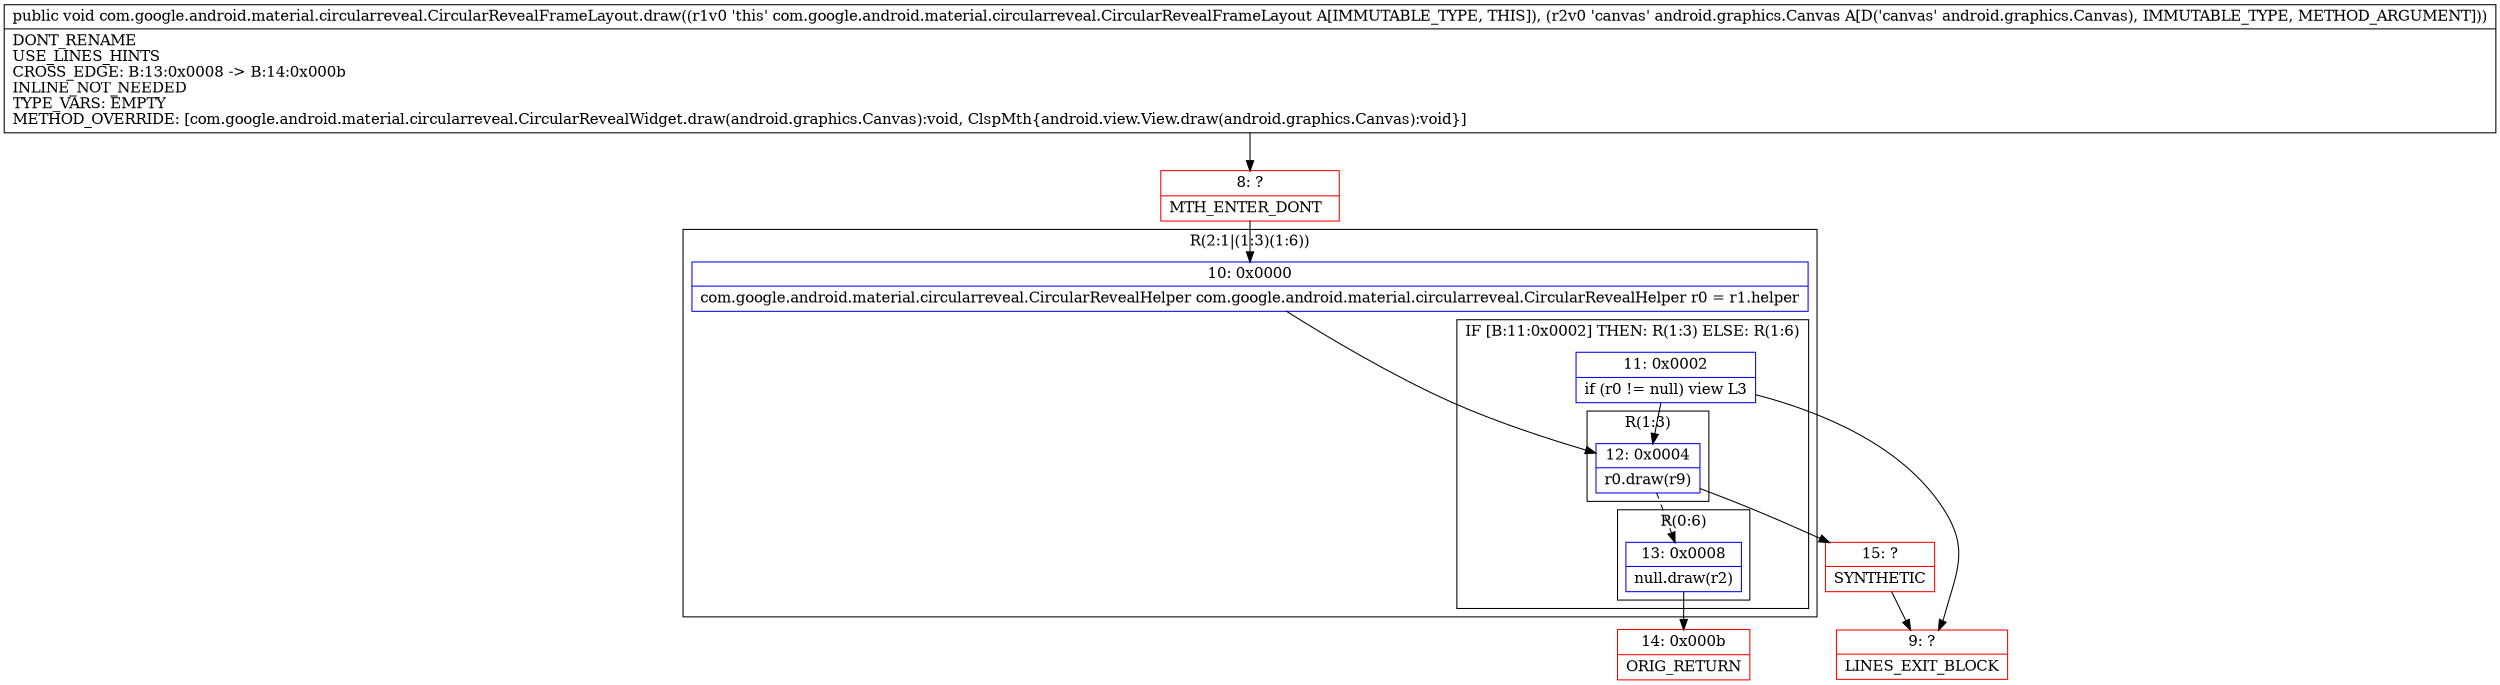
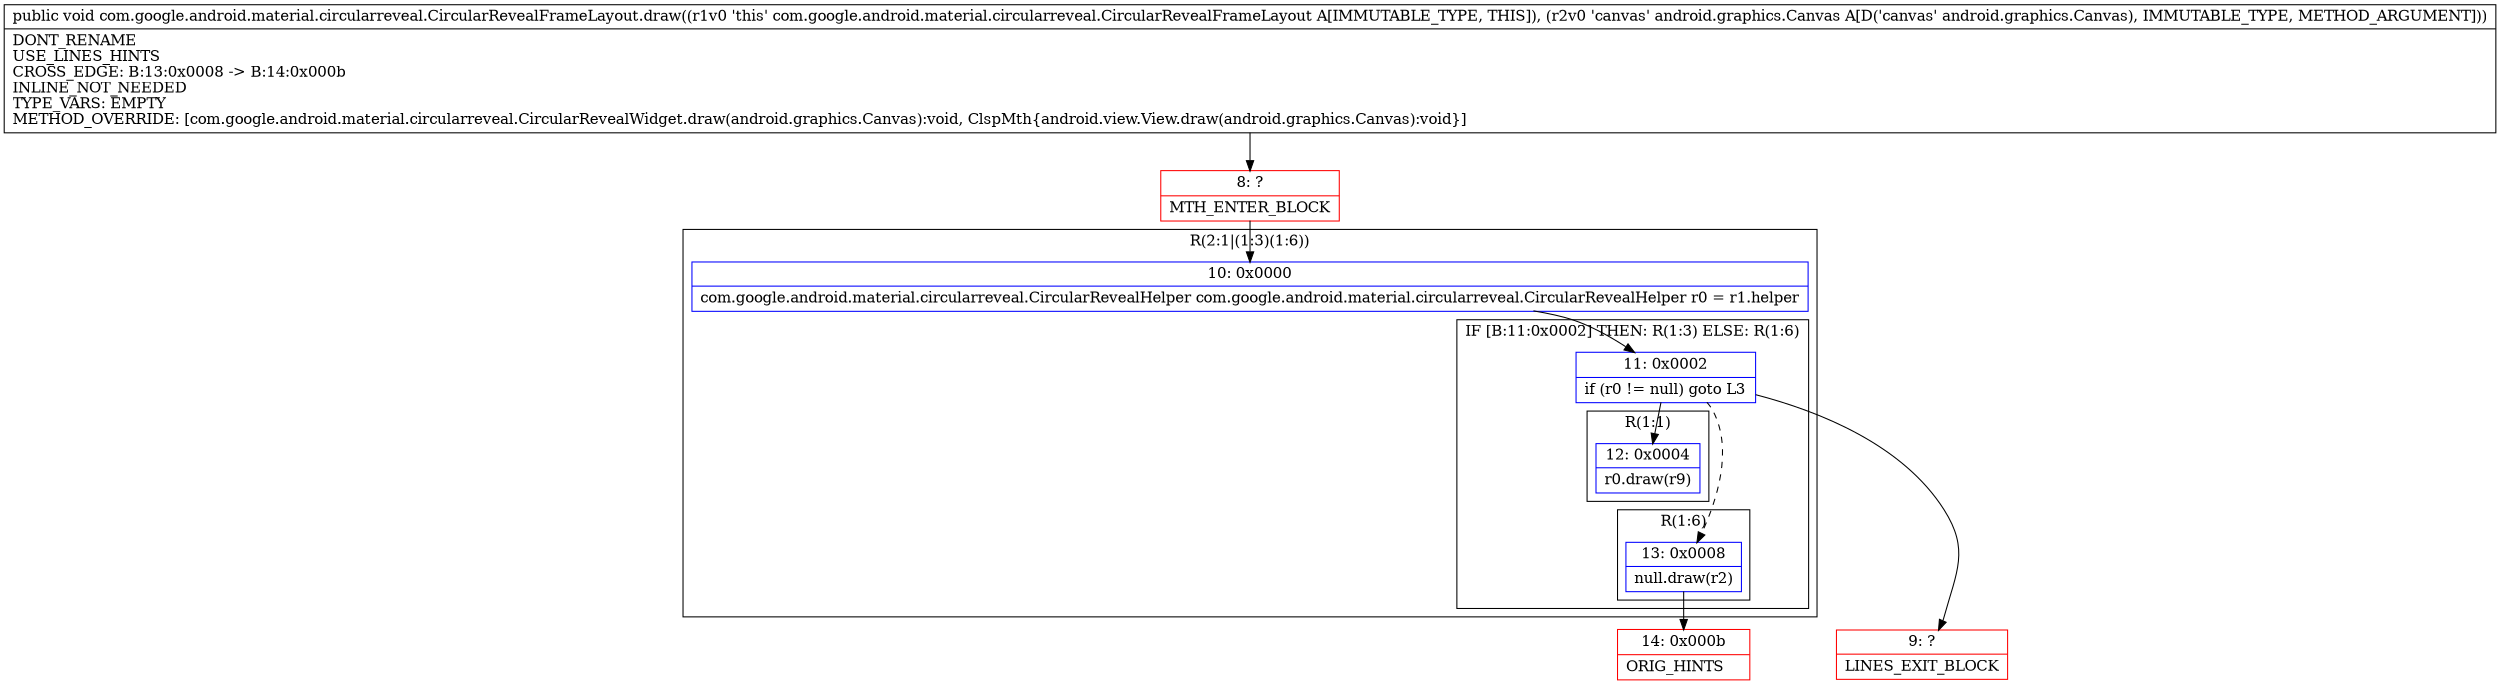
  digraph {
    fontname="DejaVu Serif"
    node [color=blue fontname="DejaVu Serif" shape=record]
    edge [fontname="DejaVu Serif"]
    n1 [label="{12\:\ 0x0004|r0.draw(r9)\l}"]
    n2 [label="{13\:\ 0x0008|null.draw(r2)\l}"]
-   n3 [label="{11\:\ 0x0002|if (r0 != null) view L3\l}"]
+   n3 [label="{11\:\ 0x0002|if (r0 != null) goto L3\l}"]
    n4 [label="{10\:\ 0x0000|com.google.android.material.circularreveal.CircularRevealHelper com.google.android.material.circularreveal.CircularRevealHelper r0 = r1.helper\l}"]
-   n5 [color=red label="{15\:\ ?|SYNTHETIC\l}"]
-   n6 [color=red label="{14\:\ 0x000b|ORIG_RETURN\l}"]
+   n6 [color=red label="{14\:\ 0x000b|ORIG_HINTS\l}"]
    n7 [color=red label="{9\:\ ?|LINES_EXIT_BLOCK\l}"]
-   n8 [color=red label="{8\:\ ?|MTH_ENTER_DONT\l}"]
+   n8 [color=red label="{8\:\ ?|MTH_ENTER_BLOCK\l}"]
    n9 [label="{public void com.google.android.material.circularreveal.CircularRevealFrameLayout.draw((r1v0 'this' com.google.android.material.circularreveal.CircularRevealFrameLayout A[IMMUTABLE_TYPE, THIS]), (r2v0 'canvas' android.graphics.Canvas A[D('canvas' android.graphics.Canvas), IMMUTABLE_TYPE, METHOD_ARGUMENT]))  | DONT_RENAME\lUSE_LINES_HINTS\lCROSS_EDGE: B:13:0x0008 \-\> B:14:0x000b\lINLINE_NOT_NEEDED\lTYPE_VARS: EMPTY\lMETHOD_OVERRIDE: [com.google.android.material.circularreveal.CircularRevealWidget.draw(android.graphics.Canvas):void, ClspMth\{android.view.View.draw(android.graphics.Canvas):void\}]\l}" color=""]
    subgraph cluster_1 {
      label="R(2:1|(1:3)(1:6))"
      n4
      subgraph cluster_2 {
        label="IF [B:11:0x0002] THEN: R(1:3) ELSE: R(1:6)"
        n3
        subgraph cluster_3 {
-         label="R(1:3)"
+         label="R(1:1)"
          n1
        }
        subgraph cluster_4 {
-         label="R(0:6)"
+         label="R(1:6)"
          n2
        }
      }
    }
-   n1 -> n5
    n2 -> n6
    n3 -> n1
-   n1 -> n2 [style=dashed]
+   n3 -> n2 [style=dashed]
    n3 -> n7
-   n4 -> n1
-   n5 -> n7
+   n4 -> n3
    n8 -> n4
    n9 -> n8
  }
